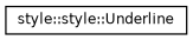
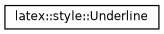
  digraph {
    rankdir=LR
-   n1 [color=black fillcolor=white fontname=Helvetica fontsize=10 height=0.2 label="style::style::Underline" shape=record style=filled width=0.4]
+   n1 [color=black fillcolor=white fontname=Helvetica fontsize=10 height=0.2 label="latex::style::Underline" shape=record style=filled width=0.4]
  }
